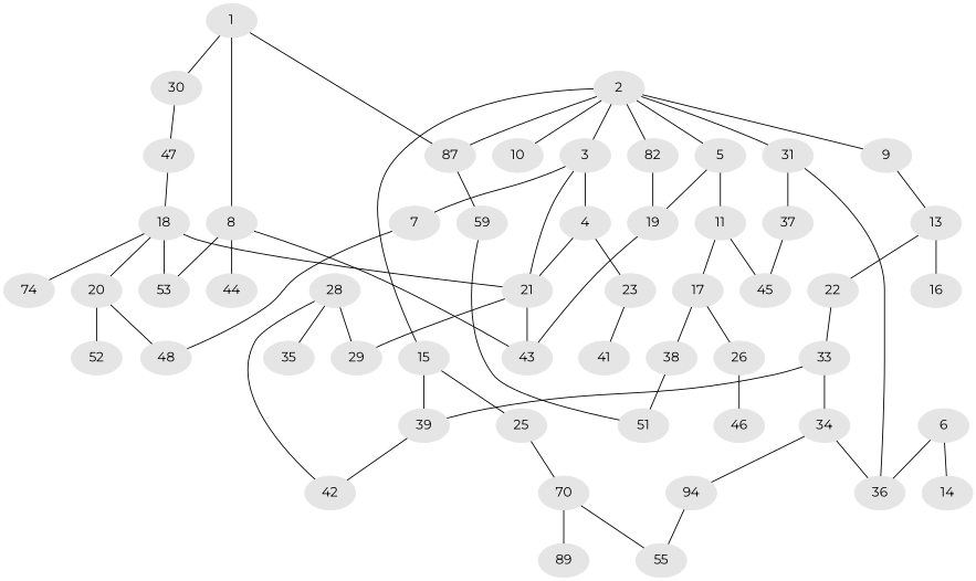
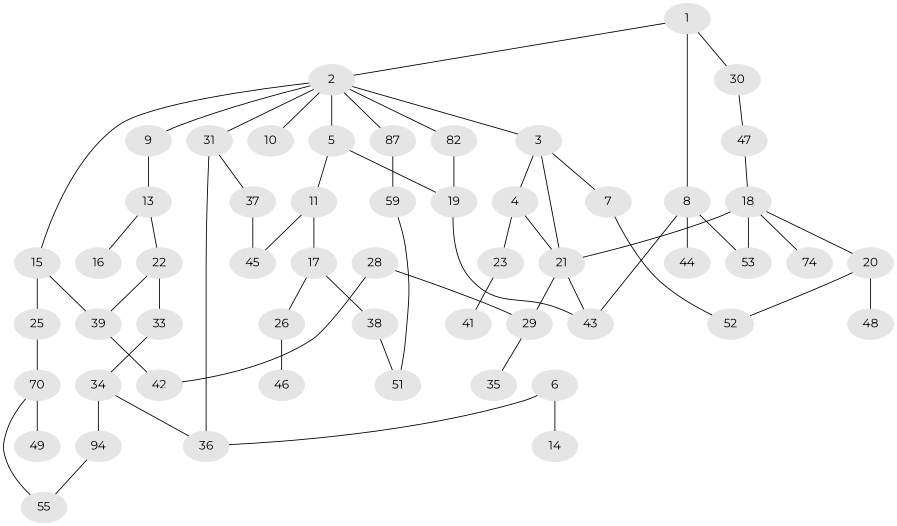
  graph {
    fontname=Montserrat
    node [color=gray90 fontname=Montserrat style=filled]
    edge [fontname=Montserrat]
    1
    2
    8
    30
    3
    5
    9
    10
    n9 [label=82]
    15
    n11 [label=87]
    31
    43
    44
    53
    47
    4
    7
    21
    11
    19
    6
    14
    36
    13
    25
    39
    n28 [label=59]
    37
    23
    52
    29
    18
    20
    n35 [label=74]
    41
    17
    45
    16
    22
    26
    38
    33
    n44 [label=70]
    42
    46
    51
    48
    28
    34
-   49 [label=89]
+   49
    55
    35
    n54 [label=94]
-   1 -- n11
+   1 -- 2
    1 -- 8
    1 -- 30
    2 -- 3
    2 -- 5
    2 -- 9
    2 -- 10
    2 -- n9
    2 -- 15
    2 -- n11
    2 -- 31
    8 -- 43
    8 -- 44
    8 -- 53
    30 -- 47
    3 -- 4
    3 -- 7
    3 -- 21
    5 -- 11
    5 -- 19
    9 -- 13
    n9 -- 19
    15 -- 25
    15 -- 39
    n11 -- n28
    31 -- 36
    31 -- 37
    47 -- 18
    4 -- 21
    4 -- 23
-   7 -- 48
+   7 -- 52
    21 -- 43
    21 -- 29
    11 -- 17
    11 -- 45
    19 -- 43
    6 -- 14
    6 -- 36
    13 -- 16
    13 -- 22
    25 -- n44
    39 -- 42
    n28 -- 51
    37 -- 45
    23 -- 41
-   28 -- 35
+   29 -- 35
    18 -- 53
    18 -- 21
    18 -- 20
    18 -- n35
    20 -- 52
    20 -- 48
    17 -- 26
    17 -- 38
    22 -- 33
    26 -- 46
    38 -- 51
-   33 -- 39
+   22 -- 39
    33 -- 34
    n44 -- 49
    n44 -- 55
    28 -- 29
    28 -- 42
    34 -- 36
    34 -- n54
    n54 -- 55
  }
